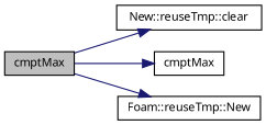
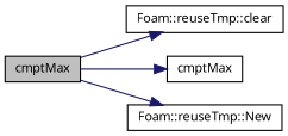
  digraph {
    rankdir=LR
    fontname="Noto Sans"
    node [color=black fontname="Noto Sans" fontsize=10 shape=record]
    edge [color=midnightblue fontname="Noto Sans" fontsize=10 labelfontname=FreeSans labelfontsize=10 style=solid]
    n1 [fillcolor=grey75 fontcolor=black height=0.2 label=cmptMax style=filled width=0.4]
-   n2 [height=0.2 label="New::reuseTmp::clear" width=0.4]
+   n2 [height=0.2 label="Foam::reuseTmp::clear" width=0.4]
    n3 [height=0.2 label=cmptMax width=0.4]
    n4 [height=0.2 label="Foam::reuseTmp::New" width=0.4]
    n1 -> n2
    n1 -> n3
    n1 -> n4
  }
